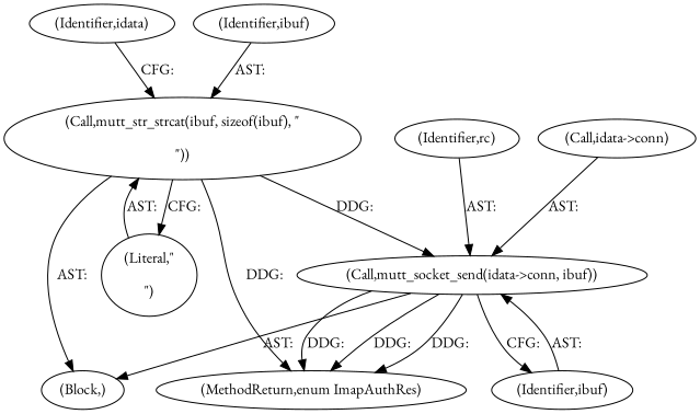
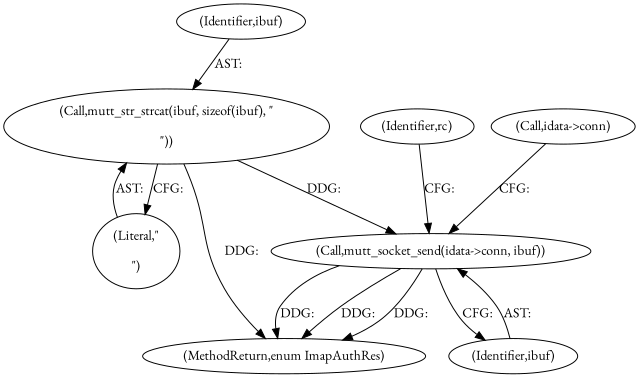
  digraph {
    fontname="EB Garamond"
    node [fontname="EB Garamond"]
    edge [fontname="EB Garamond"]
    n1 [label="(Call,mutt_str_strcat(ibuf, sizeof(ibuf), \"\r\n\"))"]
    n2 [label="(Call,mutt_socket_send(idata->conn, ibuf))"]
    n3 [label="(Literal,\"\r\n\")"]
    n4 [label="(MethodReturn,enum ImapAuthRes)"]
-   n5 [label="(Block,)"]
    n6 [label="(Identifier,ibuf)"]
-   n7 [label="(Identifier,idata)"]
    n8 [label="(Identifier,ibuf)"]
    n9 [label="(Identifier,rc)"]
    n10 [label="(Call,idata->conn)"]
    n1 -> n2 [label="DDG: "]
    n1 -> n3 [label="CFG: "]
    n1 -> n4 [label="DDG: "]
-   n1 -> n5 [label="AST: "]
    n2 -> n4 [label="DDG: "]
    n2 -> n4 [label="DDG: "]
    n2 -> n4 [label="DDG: "]
-   n2 -> n5 [label="AST: "]
    n2 -> n6 [label="CFG: "]
    n3 -> n1 [label="AST: "]
    n6 -> n2 [label="AST: "]
-   n7 -> n1 [label="CFG: "]
    n8 -> n1 [label="AST: "]
-   n9 -> n2 [label="AST: "]
-   n10 -> n2 [label="AST: "]
+   n9 -> n2 [label="CFG: "]
+   n10 -> n2 [label="CFG: "]
  }
